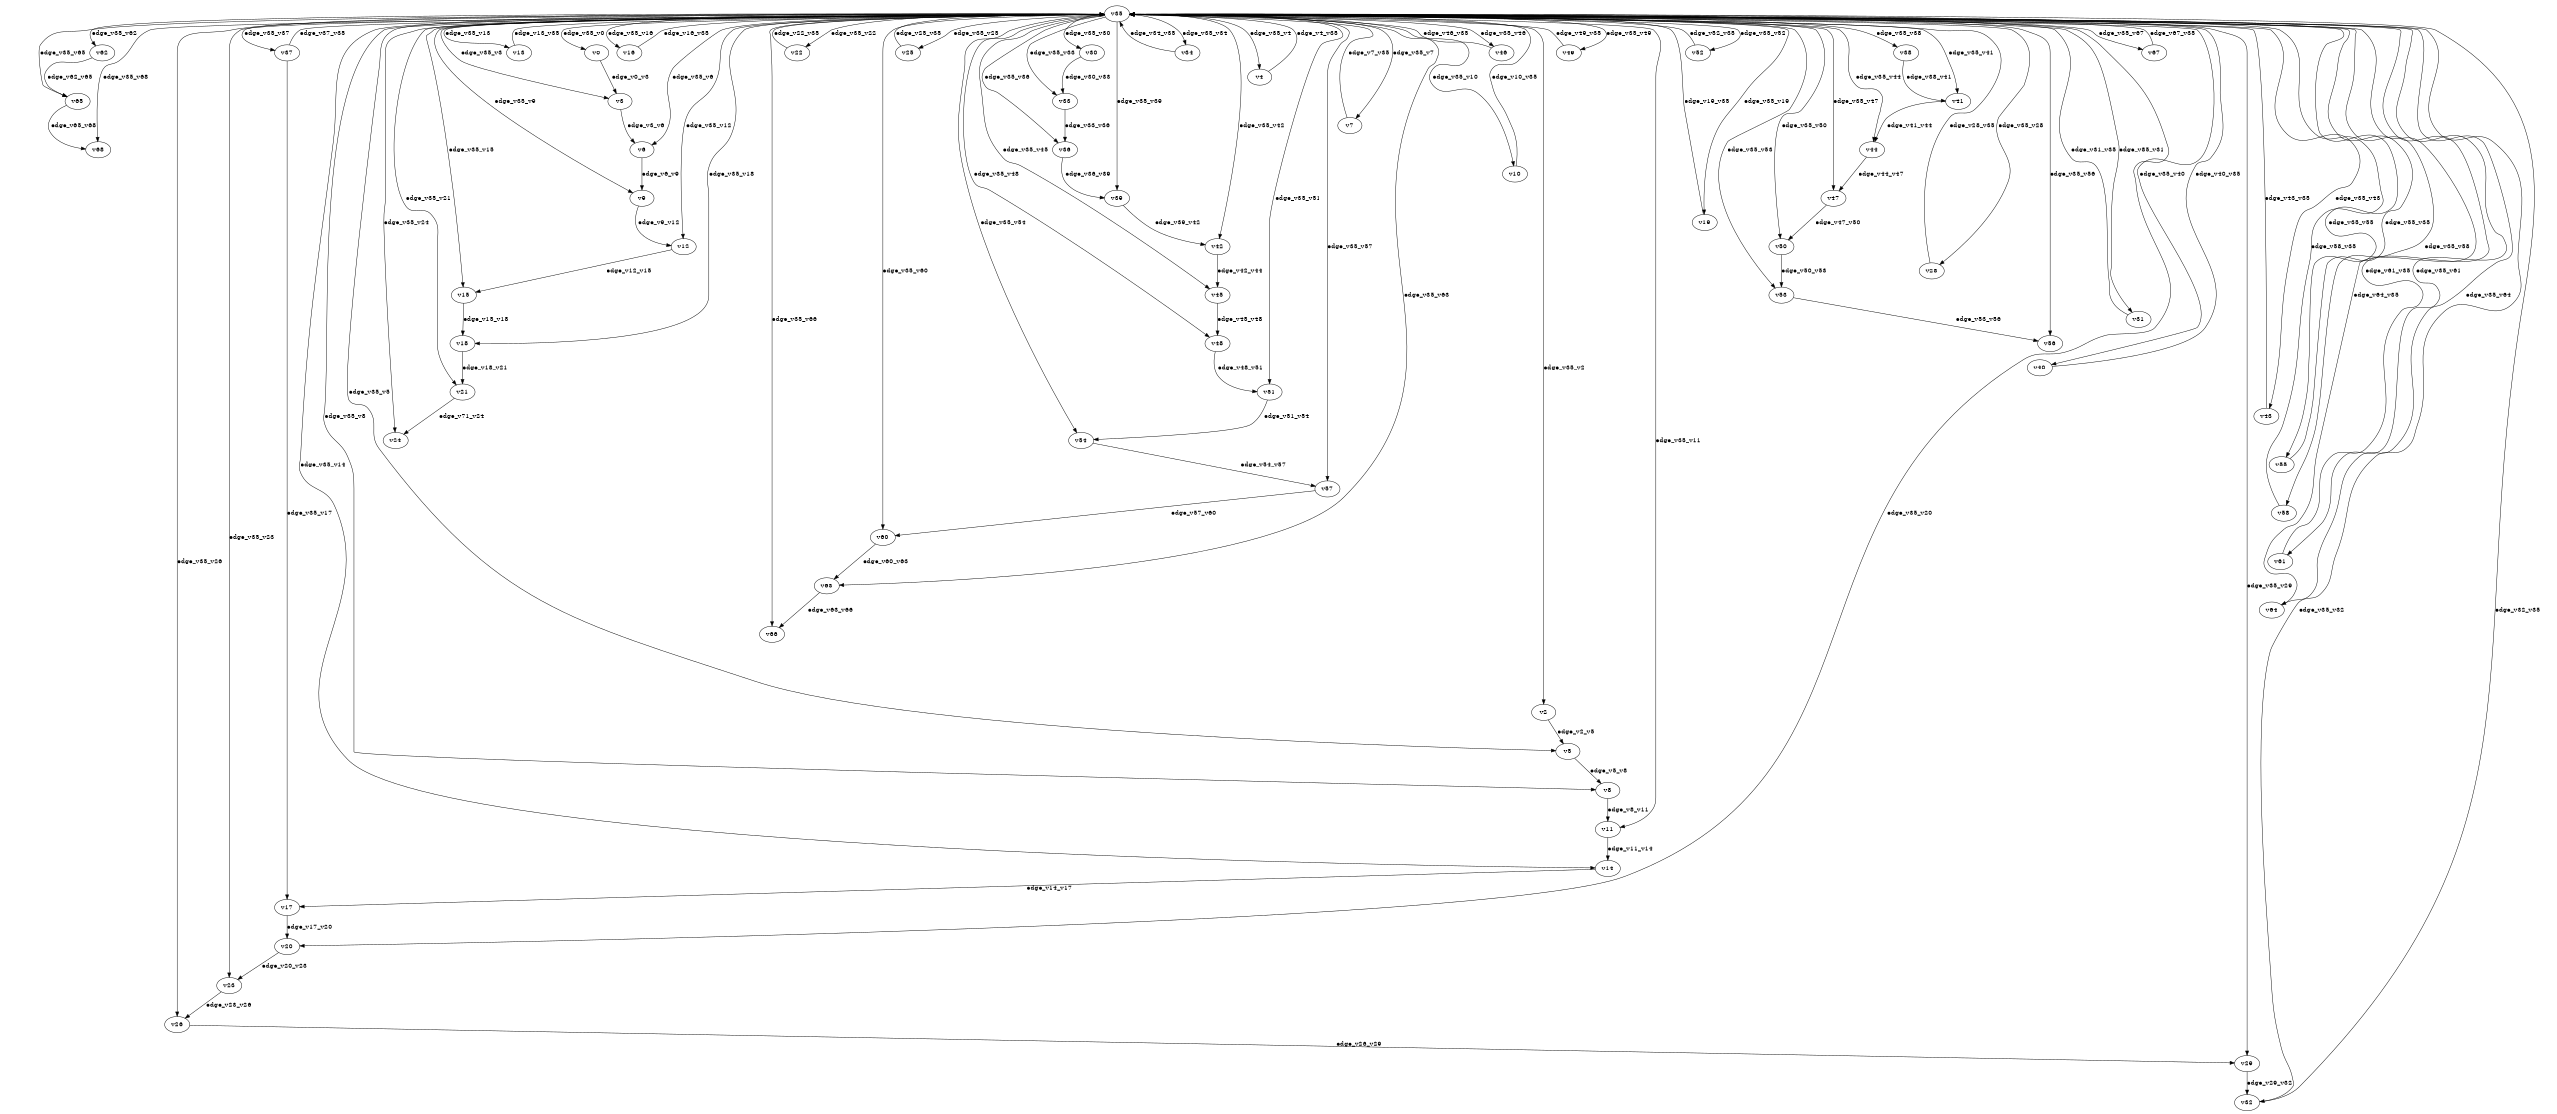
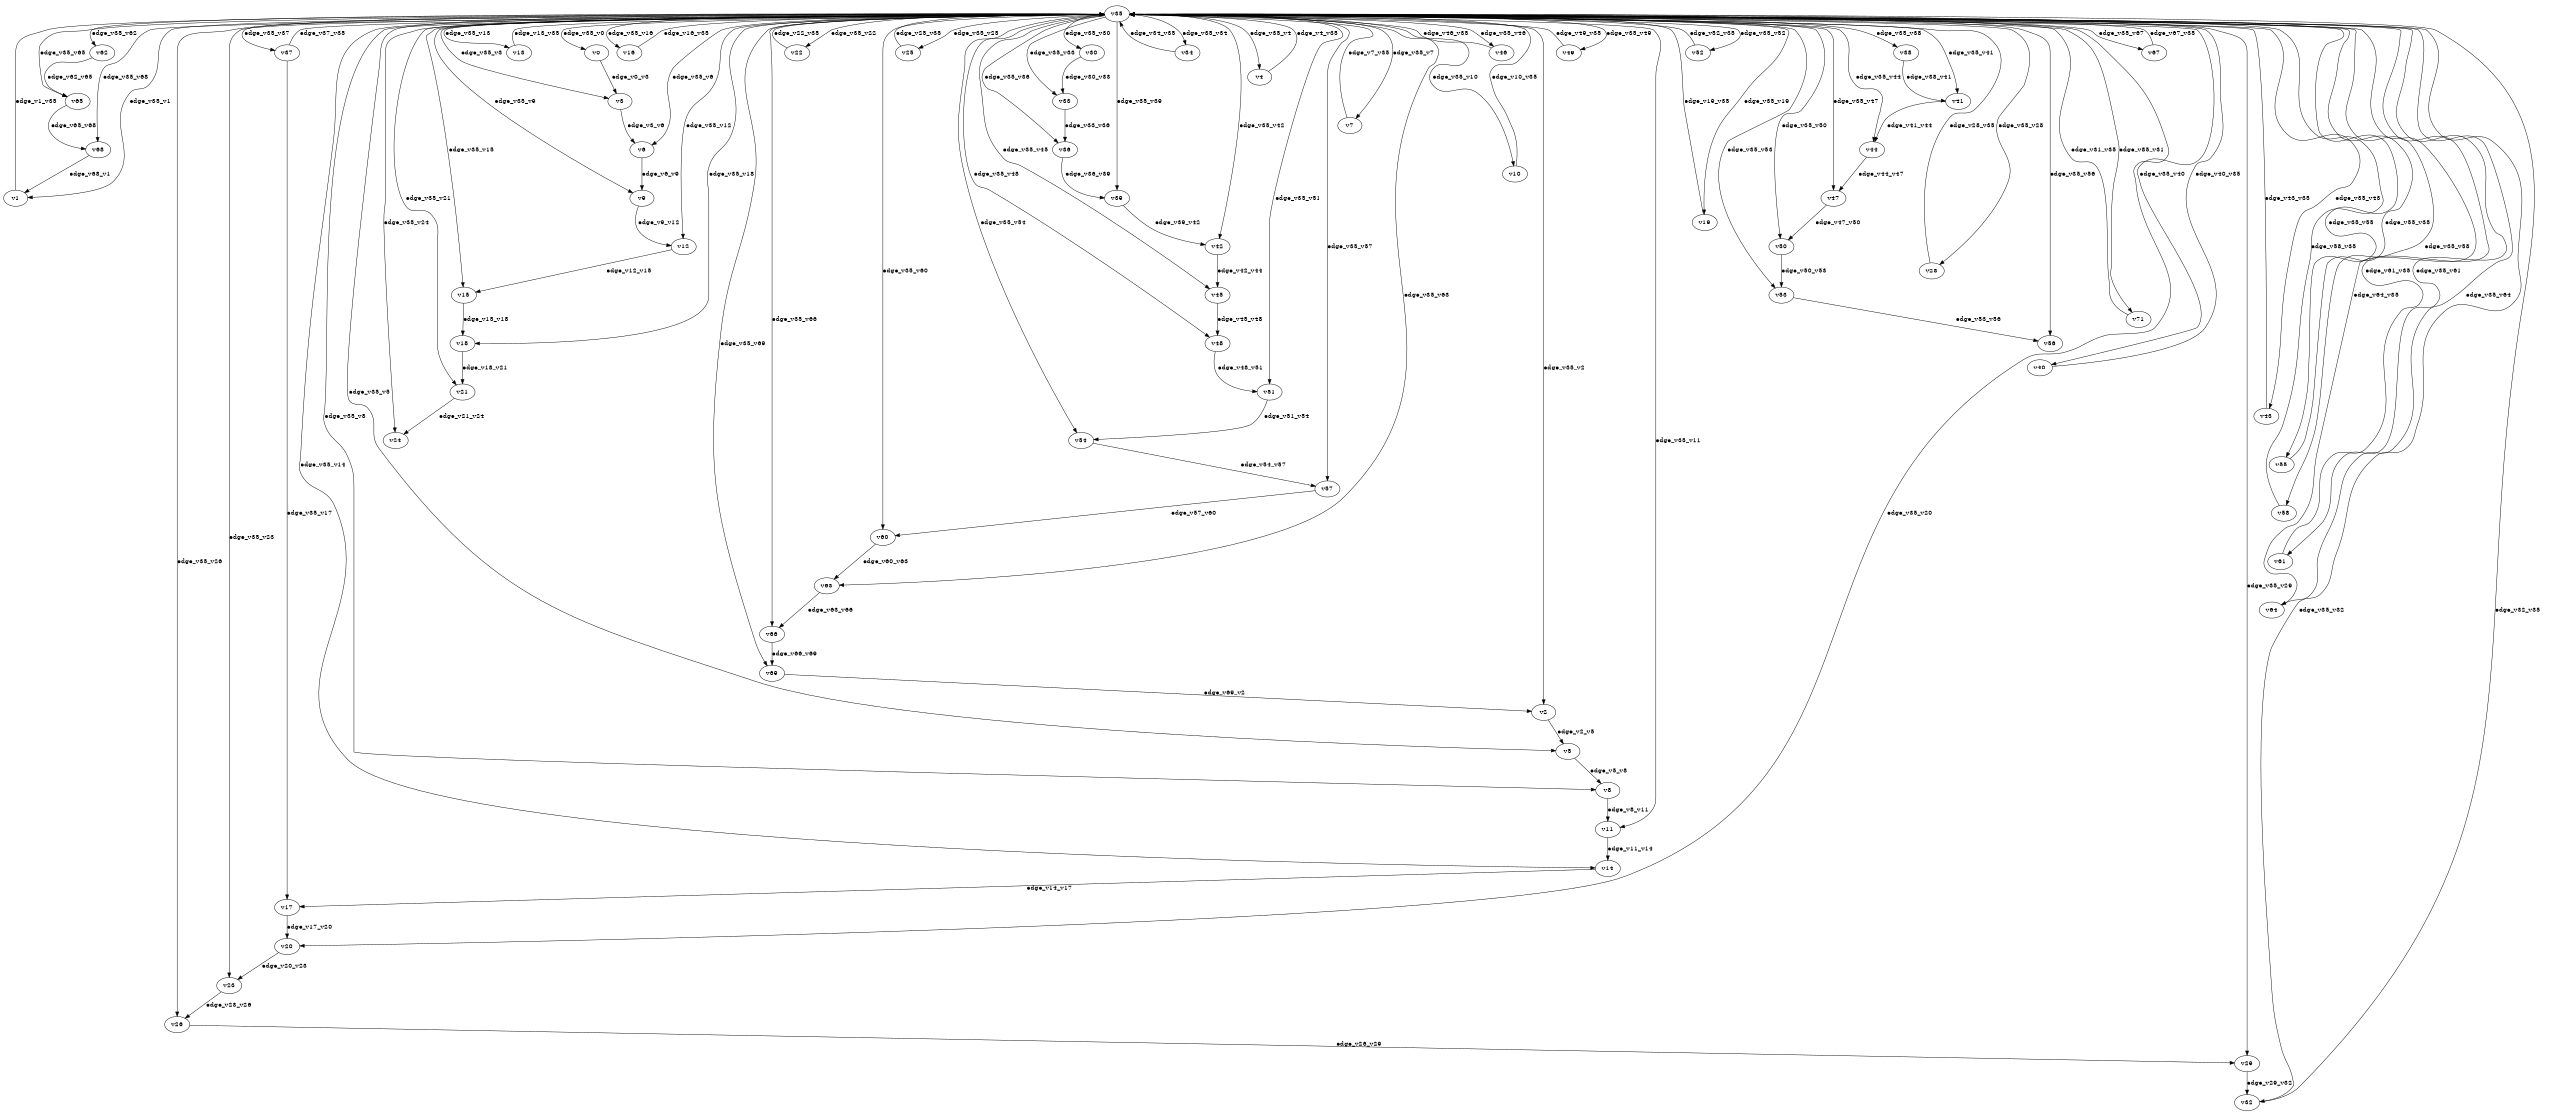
  digraph {
    node [player=0]
    edge [discount=0.387 weight=-1.62]
    v3 [player=1]
    v0
    v6
+   v1 [player=1]
    v35
    v2
    v5 [player=1]
    v4
    v8
    v9 [player=1]
    v7 [player=1]
    v11 [player=1]
    v12
    v10
    v14
    v15 [player=1]
    v13 [player=1]
    v18
    v16
    v20
    v21 [player=1]
    v19 [player=1]
    v23 [player=1]
    v24
    v22
    v26
    v25 [player=1]
    v29 [player=1]
    v30
    v28
    v32
    v33 [player=1]
-   v31 [player=1]
+   v31 [player=1 label=v71]
    v36
    v34
    v37 [player=1]
    v38
    v39 [player=1]
    v40
    v41 [player=1]
    v42
    v43 [player=1]
    v44
    v45 [player=1]
    v46
    v47 [player=1]
    v48
    v49 [player=1]
    v50
    v51 [player=1]
    v52
    v53 [player=1]
    v54
    v55 [player=1]
    v56
    v57 [player=1]
    v58
    v60
    v61 [player=1]
    v62
    v63 [player=1]
    v64
    v65 [player=1]
    v66
    v67 [player=1]
    v68
+   v69 [player=1]
    v17 [player=1]
    v3 -> v6 [label=edge_v3_v6 weight=1.05]
    v0 -> v3 [label=edge_v0_v3 weight=1.96]
    v6 -> v9 [label=edge_v6_v9 weight=4.53]
+   v1 -> v35 [label=edge_v1_v35 weight=5.28]
    v35 -> v3 [label=edge_v35_v3 weight=-5.81]
    v35 -> v0 [label=edge_v35_v0]
    v35 -> v6 [label=edge_v35_v6 weight=4.89]
+   v35 -> v1 [label=edge_v35_v1 weight=2.42]
    v35 -> v2 [label=edge_v35_v2 weight=6.20]
    v35 -> v5 [label=edge_v35_v5 weight=-3.37]
    v35 -> v4 [label=edge_v35_v4 weight=-2.04]
    v35 -> v8 [label=edge_v35_v8 weight=2.18]
    v35 -> v9 [label=edge_v35_v9 weight=-0.65]
    v35 -> v7 [label=edge_v35_v7 weight=-0.66]
    v35 -> v11 [label=edge_v35_v11 weight=5.76]
    v35 -> v12 [label=edge_v35_v12 weight=2.28]
    v35 -> v10 [label=edge_v35_v10 weight=-3.49]
    v35 -> v14 [label=edge_v35_v14 weight=-5.69]
    v35 -> v15 [label=edge_v35_v15 weight=4.41]
    v35 -> v13 [label=edge_v35_v13 weight=9.86]
    v35 -> v18 [label=edge_v35_v18 weight=3.67]
    v35 -> v16 [label=edge_v35_v16 weight=2.01]
    v35 -> v20 [label=edge_v35_v20 weight=-3.88]
    v35 -> v21 [label=edge_v35_v21 weight=2.95]
    v35 -> v19 [label=edge_v35_v19 weight=-5.15]
    v35 -> v23 [label=edge_v35_v23 weight=9.60]
    v35 -> v24 [label=edge_v35_v24 weight=6.11]
    v35 -> v22 [label=edge_v35_v22 weight=1.81]
    v35 -> v26 [label=edge_v35_v26 weight=7.59]
    v35 -> v25 [label=edge_v35_v25 weight=-0.37]
    v35 -> v29 [label=edge_v35_v29 weight=9.49]
    v35 -> v30 [label=edge_v35_v30 weight=4.97]
    v35 -> v28 [label=edge_v35_v28 weight=-3.39]
    v35 -> v32 [label=edge_v35_v32 weight=-4.80]
    v35 -> v33 [label=edge_v35_v33 weight=3.27]
    v35 -> v31 [label=edge_v85_v31 weight=-2.40]
    v35 -> v36 [label=edge_v35_v36 weight=-0.83]
    v35 -> v34 [label=edge_v35_v34 weight=7.03]
    v35 -> v37 [label=edge_v35_v37 weight=7.26]
    v35 -> v38 [label=edge_v35_v38 weight=-5.06]
    v35 -> v39 [label=edge_v35_v39 weight=9.05]
    v35 -> v40 [label=edge_v35_v40 weight=-5.50]
    v35 -> v41 [label=edge_v35_v41 weight=6.79]
    v35 -> v42 [label=edge_v35_v42]
    v35 -> v43 [label=edge_v35_v43 weight=-5.24]
    v35 -> v44 [label=edge_v35_v44 weight=5.16]
    v35 -> v45 [label=edge_v35_v45 weight=-5.65]
    v35 -> v46 [label=edge_v35_v46 weight=6.72]
    v35 -> v47 [label=edge_v35_v47 weight=6.36]
    v35 -> v48 [label=edge_v35_v48 weight=-1.05]
    v35 -> v49 [label=edge_v35_v49 weight=2.84]
    v35 -> v50 [label=edge_v35_v50 weight=5.12]
    v35 -> v51 [label=edge_v35_v51 weight=2.13]
    v35 -> v52 [label=edge_v35_v52 weight=6.69]
    v35 -> v53 [label=edge_v35_v53 weight=0.73]
    v35 -> v54 [label=edge_v35_v54 weight=0.30]
    v35 -> v55 [label=edge_v35_v55 weight=-5.49]
    v35 -> v56 [label=edge_v35_v56 weight=7.32]
    v35 -> v57 [label=edge_v35_v57 weight=3.39]
    v35 -> v58 [label=edge_v35_v58 weight=-1.74]
    v35 -> v60 [label=edge_v35_v60 weight=8.19]
    v35 -> v61 [label=edge_v35_v61 weight=-0.58]
    v35 -> v62 [label=edge_v35_v62 weight=6.52]
    v35 -> v63 [label=edge_v35_v63 weight=-3.37]
    v35 -> v64 [label=edge_v35_v64 weight=-4.22]
    v35 -> v65 [label=edge_v35_v65 weight=-0.95]
    v35 -> v66 [label=edge_v35_v66 weight=8.68]
    v35 -> v67 [label=edge_v35_v67 weight=8.75]
    v35 -> v68 [label=edge_v35_v68 weight=3.55]
+   v35 -> v69 [label=edge_v35_v69 weight=-1.98]
    v2 -> v5 [label=edge_v2_v5 weight=1.61]
    v5 -> v8 [label=edge_v5_v8 weight=1.25]
    v4 -> v35 [label=edge_v4_v35 weight=-2.60]
    v8 -> v11 [label=edge_v8_v11 weight=6.24]
    v9 -> v12 [label=edge_v9_v12 weight=-0.24]
    v7 -> v35 [label=edge_v7_v35 weight=-2.01]
    v11 -> v14 [label=edge_v11_v14 weight=3.89]
    v12 -> v15 [label=edge_v12_v15 weight=0.44]
    v10 -> v35 [label=edge_v10_v35 weight=-1.01]
    v14 -> v17 [label=edge_v14_v17 weight=-0.63]
    v15 -> v18 [label=edge_v15_v18 weight=0.87]
    v13 -> v35 [label=edge_v13_v35 weight=12.29]
    v18 -> v21 [label=edge_v18_v21 weight=5.08]
    v16 -> v35 [label=edge_v16_v35 weight=1.23]
    v20 -> v23 [label=edge_v20_v23 weight=1.34]
-   v21 -> v24 [label=edge_v71_v24 weight=2.33]
+   v21 -> v24 [label=edge_v21_v24 weight=2.33]
    v19 -> v35 [label=edge_v19_v35 weight=-3.79]
    v23 -> v26 [label=edge_v23_v26 weight=4.84]
    v22 -> v35 [label=edge_v22_v35 weight=3.33]
    v26 -> v29 [label=edge_v26_v29 weight=-0.42]
    v25 -> v35 [label=edge_v25_v35 weight=1.57]
    v29 -> v32 [label=edge_v29_v32 weight=3.42]
    v30 -> v33 [label=edge_v30_v33 weight=0.49]
    v28 -> v35 [label=edge_v28_v35 weight=-1.21]
    v32 -> v35 [label=edge_v32_v35 weight=0.23]
    v33 -> v36 [label=edge_v33_v36 weight=4.82]
    v31 -> v35 [label=edge_v31_v35 weight=-0.83]
    v36 -> v39 [label=edge_v36_v39 weight=5.73]
    v34 -> v35 [label=edge_v34_v35 weight=5.15]
    v37 -> v35 [label=edge_v37_v35 weight=4.37]
    v37 -> v17 [label=edge_v35_v17 weight=5.70]
    v38 -> v41 [label=edge_v38_v41 weight=1.84]
    v39 -> v42 [label=edge_v39_v42 weight=-1.65]
    v40 -> v35 [label=edge_v40_v35 weight=-2.83]
    v41 -> v44 [label=edge_v41_v44 weight=-2.39]
    v42 -> v45 [label=edge_v42_v44 weight=3.17]
    v43 -> v35 [label=edge_v43_v35 weight=-3.47]
    v44 -> v47 [label=edge_v44_v47 weight=1.15]
    v45 -> v48 [label=edge_v45_v48 weight=2.57]
    v46 -> v35 [label=edge_v46_v35 weight=5.77]
    v47 -> v50 [label=edge_v47_v50 weight=-2.30]
    v48 -> v51 [label=edge_v48_v51 weight=1.19]
    v49 -> v35 [label=edge_v49_v35 weight=5.57]
    v50 -> v53 [label=edge_v50_v53 weight=6.80]
    v51 -> v54 [label=edge_v51_v54 weight=-2.78]
    v52 -> v35 [label=edge_v52_v35 weight=8.81]
    v53 -> v56 [label=edge_v53_v56 weight=-0.35]
    v54 -> v57 [label=edge_v54_v57 weight=0.92]
    v55 -> v35 [label=edge_v55_v35 weight=-5.05]
    v57 -> v60 [label=edge_v57_v60 weight=1.22]
    v58 -> v35 [label=edge_v58_v35 weight=-1.40]
    v60 -> v63 [label=edge_v60_v63 weight=3.50]
    v61 -> v35 [label=edge_v61_v35 weight=0.94]
    v62 -> v65 [label=edge_v62_v65 weight=-0.45]
    v63 -> v66 [label=edge_v63_v66 weight=3.88]
    v64 -> v35 [label=edge_v64_v35 weight=-3.93]
    v65 -> v68 [label=edge_v65_v68 weight=-2.53]
+   v66 -> v69 [label=edge_v66_v69 weight=5.16]
    v67 -> v35 [label=edge_v67_v35 weight=11.39]
+   v68 -> v1 [label=edge_v68_v1 weight=2.04]
+   v69 -> v2 [label=edge_v69_v2 weight=3.90]
    v17 -> v20 [label=edge_v17_v20 weight=3.14]
  }
